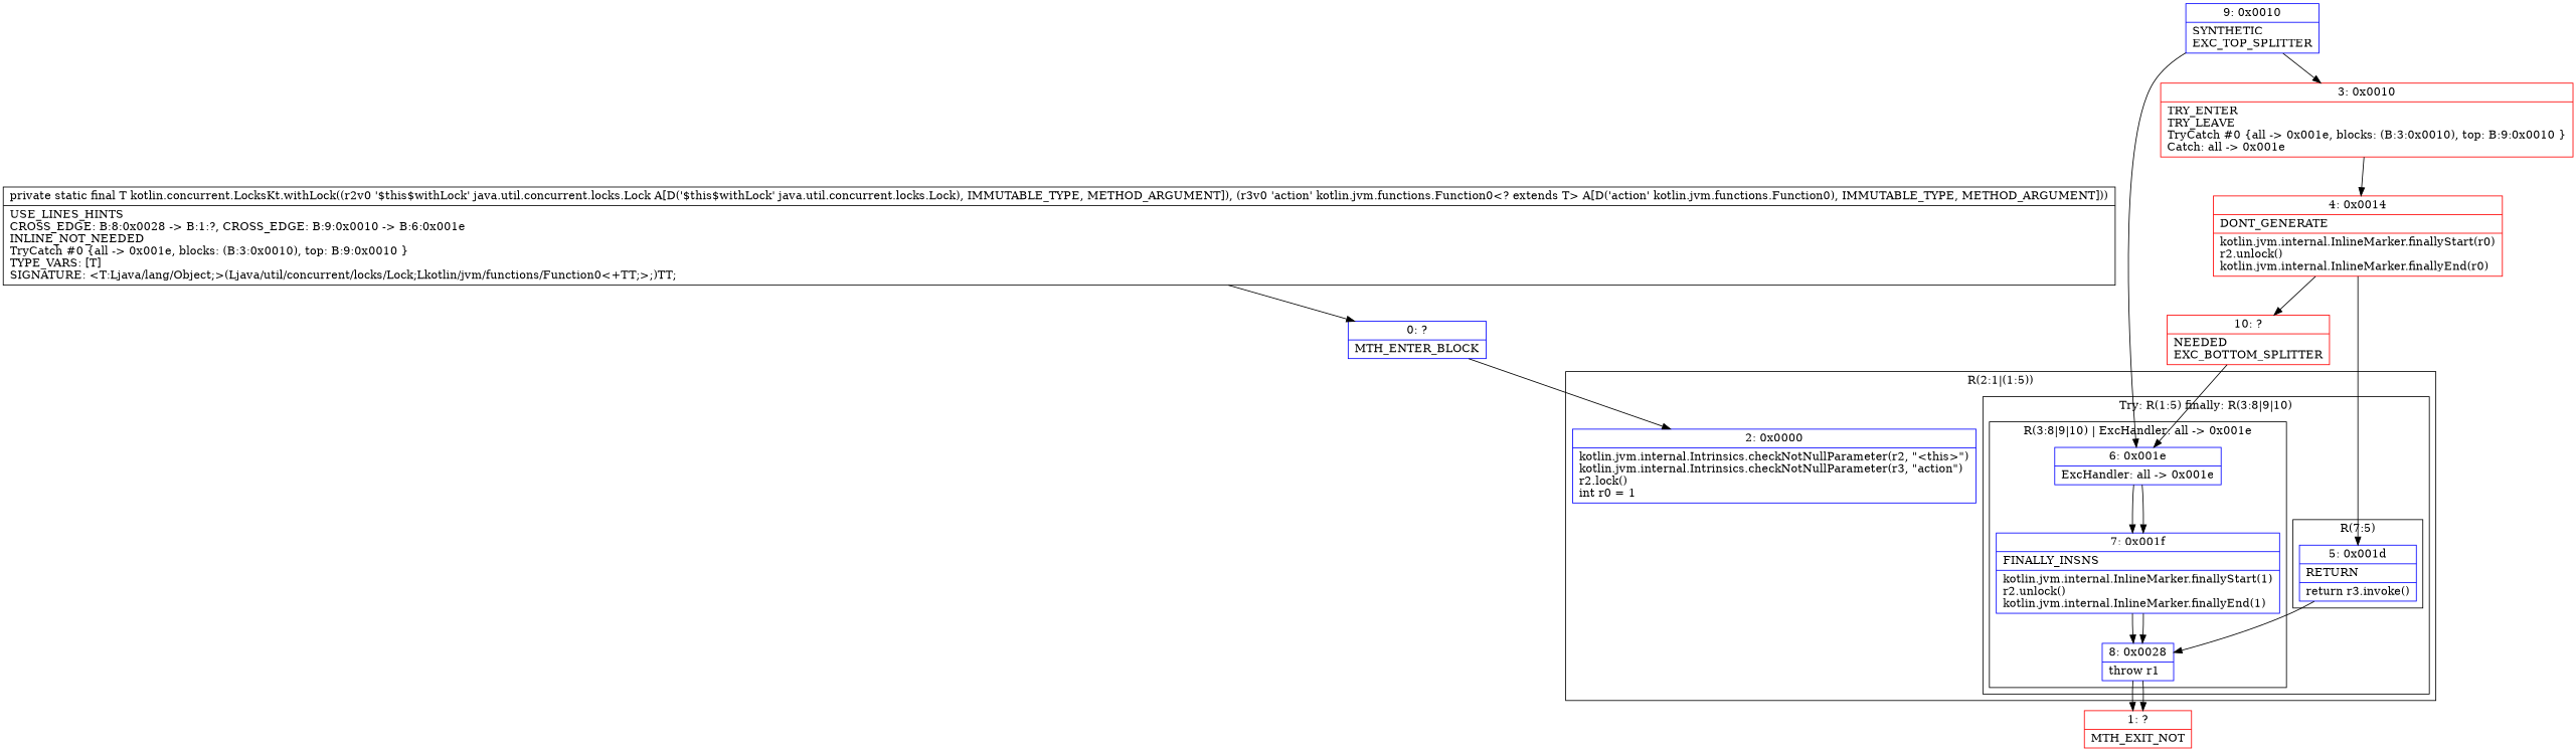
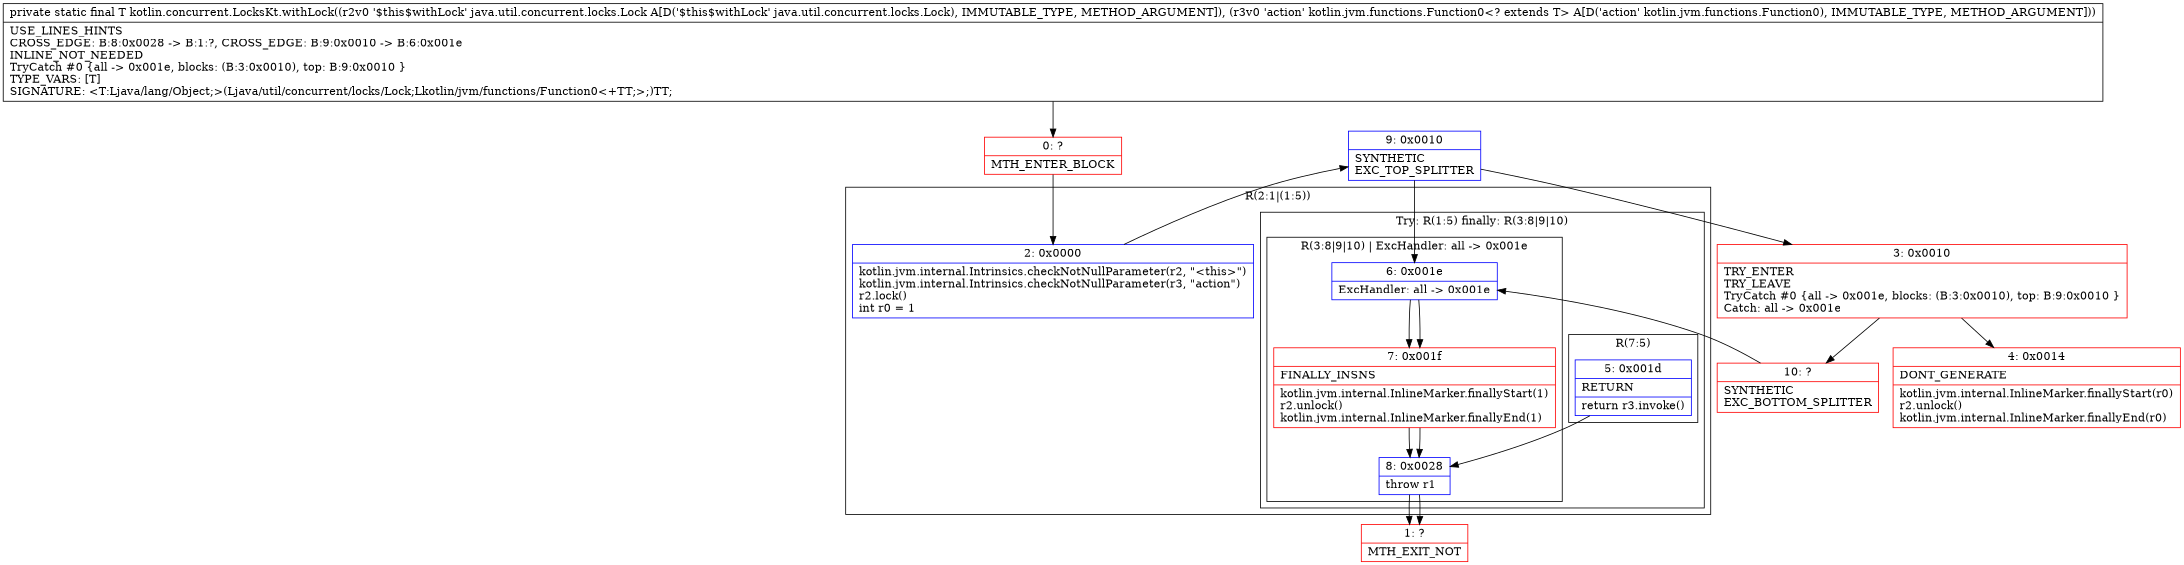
  digraph {
    node [color=blue shape=record]
    n1 [label="{5\:\ 0x001d|RETURN\l|return r3.invoke()\l}"]
    n2 [label="{6\:\ 0x001e|ExcHandler: all \-\> 0x001e\l}"]
-   n3 [label="{7\:\ 0x001f|FINALLY_INSNS\l|kotlin.jvm.internal.InlineMarker.finallyStart(1)\lr2.unlock()\lkotlin.jvm.internal.InlineMarker.finallyEnd(1)\l}"]
+   n3 [color=red label="{7\:\ 0x001f|FINALLY_INSNS\l|kotlin.jvm.internal.InlineMarker.finallyStart(1)\lr2.unlock()\lkotlin.jvm.internal.InlineMarker.finallyEnd(1)\l}"]
    n4 [label="{8\:\ 0x0028|throw r1\l}"]
    n5 [label="{2\:\ 0x0000|kotlin.jvm.internal.Intrinsics.checkNotNullParameter(r2, \"\<this\>\")\lkotlin.jvm.internal.Intrinsics.checkNotNullParameter(r3, \"action\")\lr2.lock()\lint r0 = 1\l}"]
    n6 [color=red label="{1\:\ ?|MTH_EXIT_NOT\l}"]
    n7 [label="{9\:\ 0x0010|SYNTHETIC\lEXC_TOP_SPLITTER\l}"]
    n8 [color=red label="{3\:\ 0x0010|TRY_ENTER\lTRY_LEAVE\lTryCatch #0 \{all \-\> 0x001e, blocks: (B:3:0x0010), top: B:9:0x0010 \}\lCatch: all \-\> 0x001e\l}"]
-   n9 [label="{0\:\ ?|MTH_ENTER_BLOCK\l}"]
+   n9 [color=red label="{0\:\ ?|MTH_ENTER_BLOCK\l}"]
    n10 [color=red label="{4\:\ 0x0014|DONT_GENERATE\l|kotlin.jvm.internal.InlineMarker.finallyStart(r0)\lr2.unlock()\lkotlin.jvm.internal.InlineMarker.finallyEnd(r0)\l}"]
-   n11 [color=red label="{10\:\ ?|NEEDED\lEXC_BOTTOM_SPLITTER\l}"]
+   n11 [color=red label="{10\:\ ?|SYNTHETIC\lEXC_BOTTOM_SPLITTER\l}"]
    n12 [label="{private static final T kotlin.concurrent.LocksKt.withLock((r2v0 '$this$withLock' java.util.concurrent.locks.Lock A[D('$this$withLock' java.util.concurrent.locks.Lock), IMMUTABLE_TYPE, METHOD_ARGUMENT]), (r3v0 'action' kotlin.jvm.functions.Function0\<? extends T\> A[D('action' kotlin.jvm.functions.Function0), IMMUTABLE_TYPE, METHOD_ARGUMENT]))  | USE_LINES_HINTS\lCROSS_EDGE: B:8:0x0028 \-\> B:1:?, CROSS_EDGE: B:9:0x0010 \-\> B:6:0x001e\lINLINE_NOT_NEEDED\lTryCatch #0 \{all \-\> 0x001e, blocks: (B:3:0x0010), top: B:9:0x0010 \}\lTYPE_VARS: [T]\lSIGNATURE: \<T:Ljava\/lang\/Object;\>(Ljava\/util\/concurrent\/locks\/Lock;Lkotlin\/jvm\/functions\/Function0\<+TT;\>;)TT;\l}" color=""]
    subgraph cluster_1 {
      label="R(2:1|(1:5))"
      n5
      subgraph cluster_2 {
        label="Try: R(1:5) finally: R(3:8|9|10)"
        subgraph cluster_3 {
          label="R(7:5)"
          n1
        }
        subgraph cluster_4 {
          label="R(3:8|9|10) | ExcHandler: all \-\> 0x001e\l"
          n2
          n3
          n4
        }
      }
    }
    subgraph cluster_5 {
      label="R(3:8|9|10) | ExcHandler: all \-\> 0x001e\l"
    }
    n1 -> n4
    n2 -> n3
    n2 -> n3
    n3 -> n4
    n3 -> n4
    n4 -> n6
    n4 -> n6
+   n5 -> n7
    n7 -> n2
    n7 -> n8
    n8 -> n10
-   n10 -> n11
+   n8 -> n11
    n9 -> n5
-   n10 -> n1
    n11 -> n2
    n12 -> n9
  }
